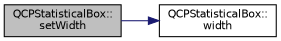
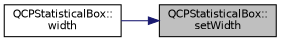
  digraph {
    rankdir=LR
    node [color=black fontname=Helvetica fontsize=10 shape=record style=filled]
    n1 [fillcolor=grey75 fontcolor=black height=0.2 label="QCPStatisticalBox::\lsetWidth" width=0.4]
    n2 [fillcolor=white height=0.2 label="QCPStatisticalBox::\lwidth" width=0.4]
-   n1 -> n2 [color=midnightblue fontname=Helvetica fontsize=10 labelfontname=Helvetica labelfontsize=10 style=solid]
+   n2 -> n1 [color=midnightblue fontname=Helvetica fontsize=10 labelfontname=Helvetica labelfontsize=10 style=solid]
  }
